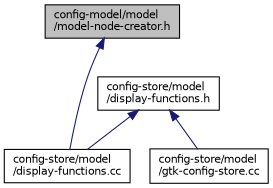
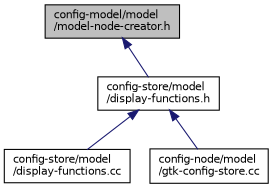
  digraph {
    node [color=black fillcolor=white fontname=Helvetica fontsize=10 shape=record style=filled]
    edge [color=midnightblue dir=back fontname=Helvetica fontsize=10 labelfontname=Helvetica labelfontsize=10 style=solid]
    n1 [fillcolor=grey75 fontcolor=black height=0.2 label="config-model/model\l/model-node-creator.h" width=0.4]
    n2 [height=0.2 label="config-store/model\l/display-functions.h" width=0.4]
    n3 [height=0.2 label="config-store/model\l/display-functions.cc" width=0.4]
-   n4 [height=0.2 label="config-store/model\l/gtk-config-store.cc" width=0.4]
-   n1 -> n3
+   n4 [height=0.2 label="config-node/model\l/gtk-config-store.cc" width=0.4]
+   n1 -> n2
    n2 -> n3
    n2 -> n4
  }
